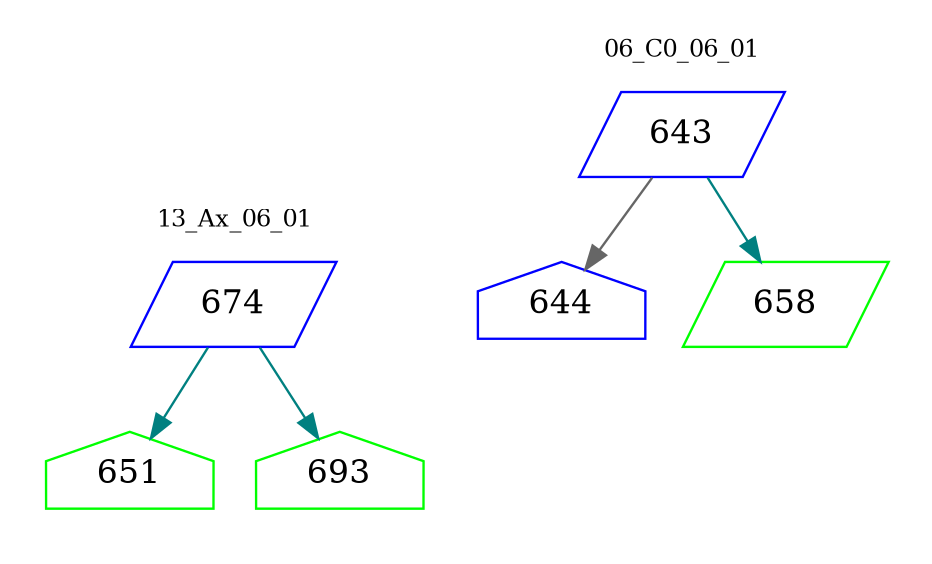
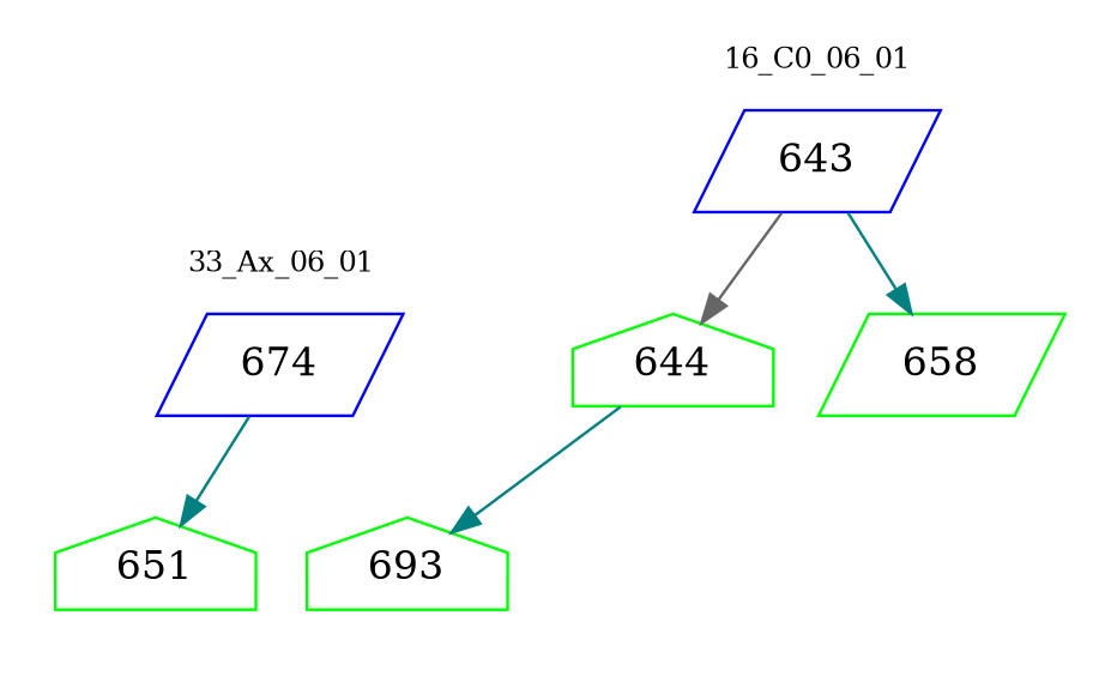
  digraph {
    node [color=green shape=parallelogram]
    edge [color=teal]
    n1 [color=blue label=674]
    n2 [label=651 shape=house]
    n3 [label=693 shape=house]
    n4 [color=blue label=643]
-   n5 [color=blue label=644 shape=house]
+   n5 [label=644 shape=house]
    n6 [label=658]
    subgraph cluster_1 {
      color=white
      fontsize=10
-     label="13_Ax_06_01"
+     label="33_Ax_06_01"
      n1
      n2
      n3
    }
    subgraph cluster_2 {
      color=white
      fontsize=10
-     label="06_C0_06_01"
+     label="16_C0_06_01"
      n4
      n5
      n6
    }
    n1 -> n2
-   n1 -> n3
+   n5 -> n3
    n4 -> n5 [color=gray40]
    n4 -> n6
  }
